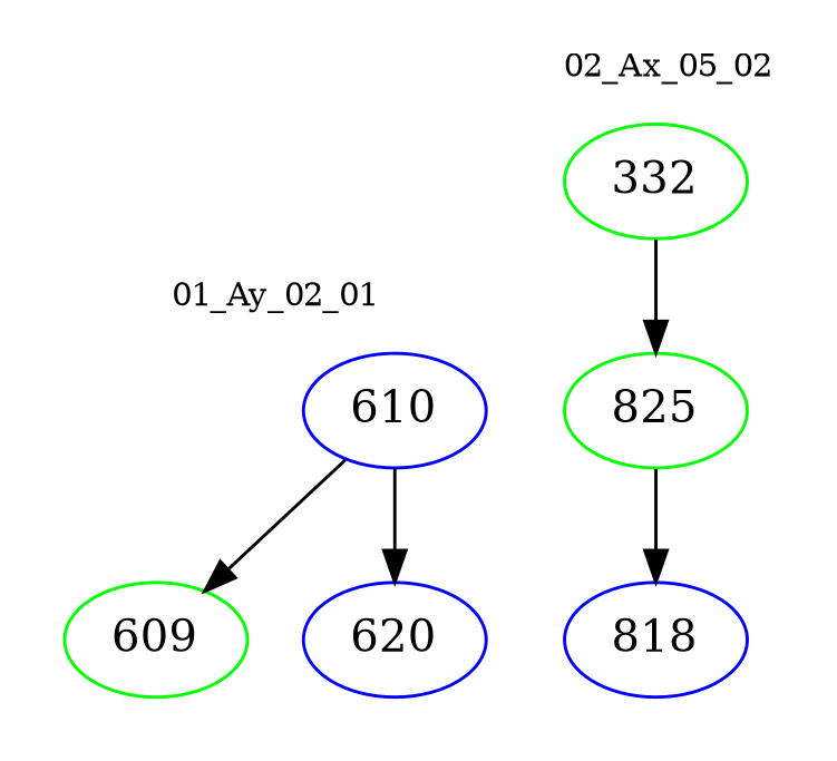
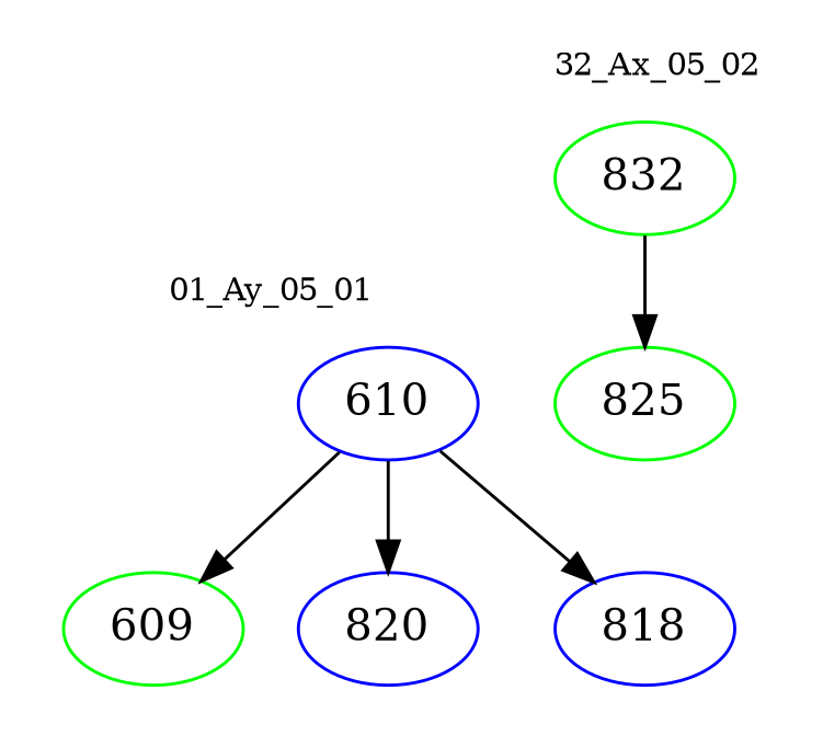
  digraph {
    node [color=blue]
    edge [color=black]
    n1 [label=610]
    n2 [color=green label=609]
-   n3 [label=620]
+   n3 [label=820]
    n4 [color=green label=825]
    n5 [label=818]
-   n6 [color=green label=332]
+   n6 [color=green label=832]
    subgraph cluster_1 {
      color=white
      fontsize=10
-     label="01_Ay_02_01"
+     label="01_Ay_05_01"
      n1
      n2
      n3
    }
    subgraph cluster_2 {
      color=white
      fontsize=10
-     label="02_Ax_05_02"
+     label="32_Ax_05_02"
      n4
      n5
      n6
    }
    n1 -> n2
    n1 -> n3
-   n4 -> n5
+   n1 -> n5
    n6 -> n4
  }
